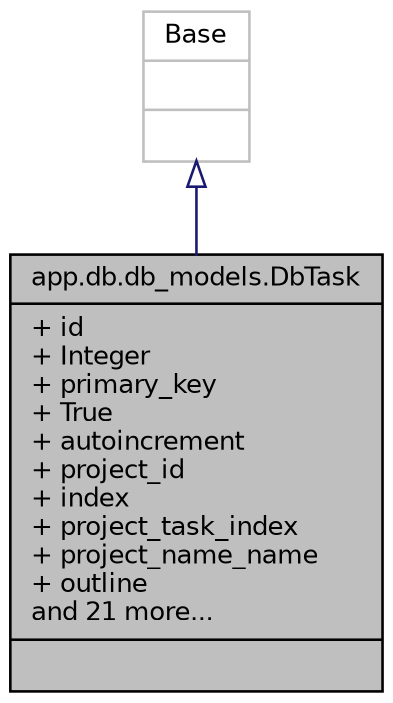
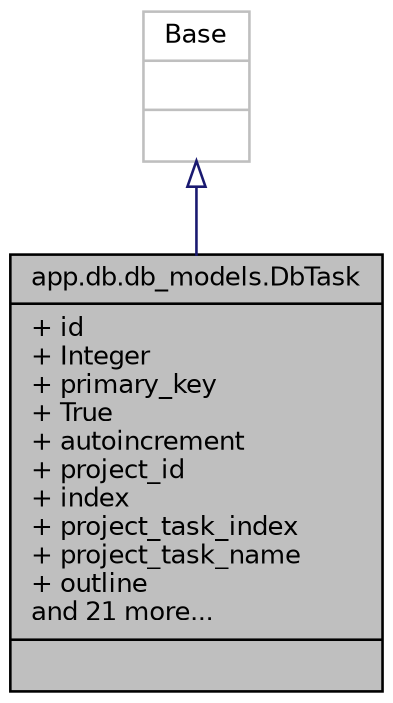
  digraph {
    node [fontname=Helvetica fontsize=10 shape=record style=filled]
-   n1 [color=black fillcolor=grey75 fontcolor=black height=0.2 label="{app.db.db_models.DbTask\n|+ id\l+ Integer\l+ primary_key\l+ True\l+ autoincrement\l+ project_id\l+ index\l+ project_task_index\l+ project_name_name\l+ outline\land 21 more...\l|}" width=0.4]
+   n1 [color=black fillcolor=grey75 fontcolor=black height=0.2 label="{app.db.db_models.DbTask\n|+ id\l+ Integer\l+ primary_key\l+ True\l+ autoincrement\l+ project_id\l+ index\l+ project_task_index\l+ project_task_name\l+ outline\land 21 more...\l|}" width=0.4]
    n2 [color=grey75 fillcolor=white height=0.2 label="{Base\n||}" width=0.4]
    n2 -> n1 [arrowtail=onormal color=midnightblue dir=back fontname=Helvetica fontsize=10 labelfontname=Helvetica labelfontsize=10 style=solid]
  }
